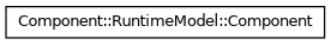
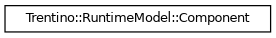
  digraph {
    rankdir=TB
-   n1 [color=black fillcolor=white fontname=Helvetica fontsize=10 height=0.2 label="Component::RuntimeModel::Component" shape=record style=filled width=0.4]
+   n1 [color=black fillcolor=white fontname=Helvetica fontsize=10 height=0.2 label="Trentino::RuntimeModel::Component" shape=record style=filled width=0.4]
  }
